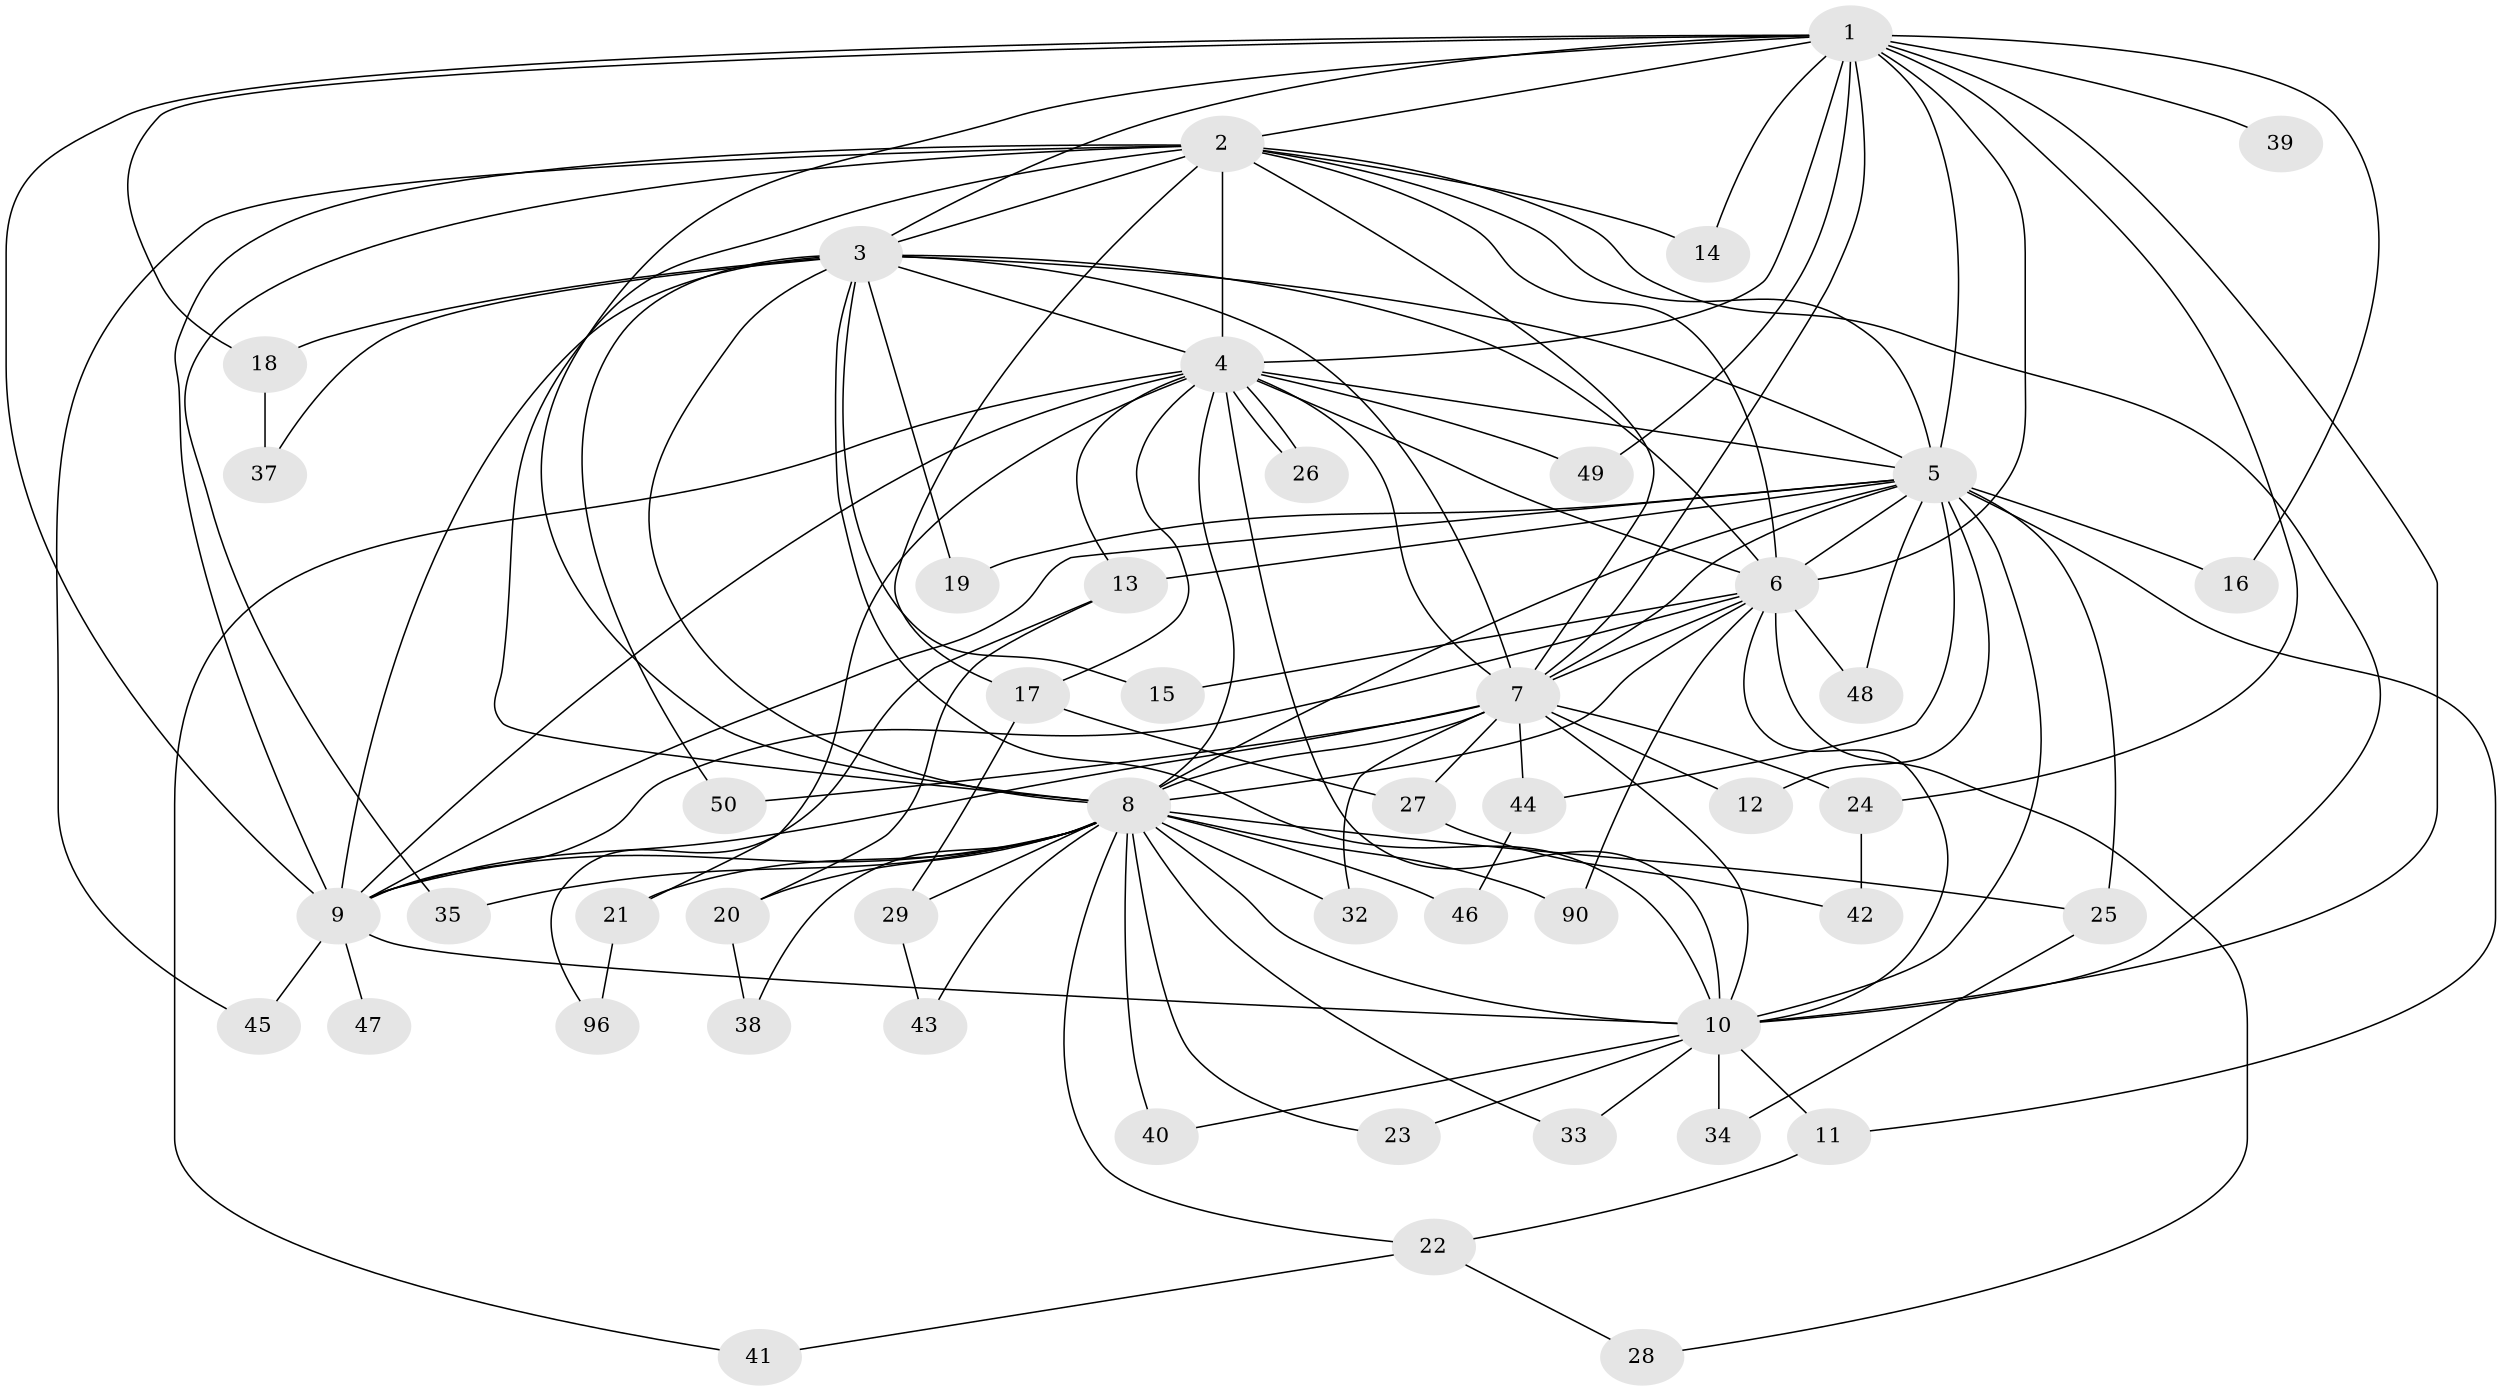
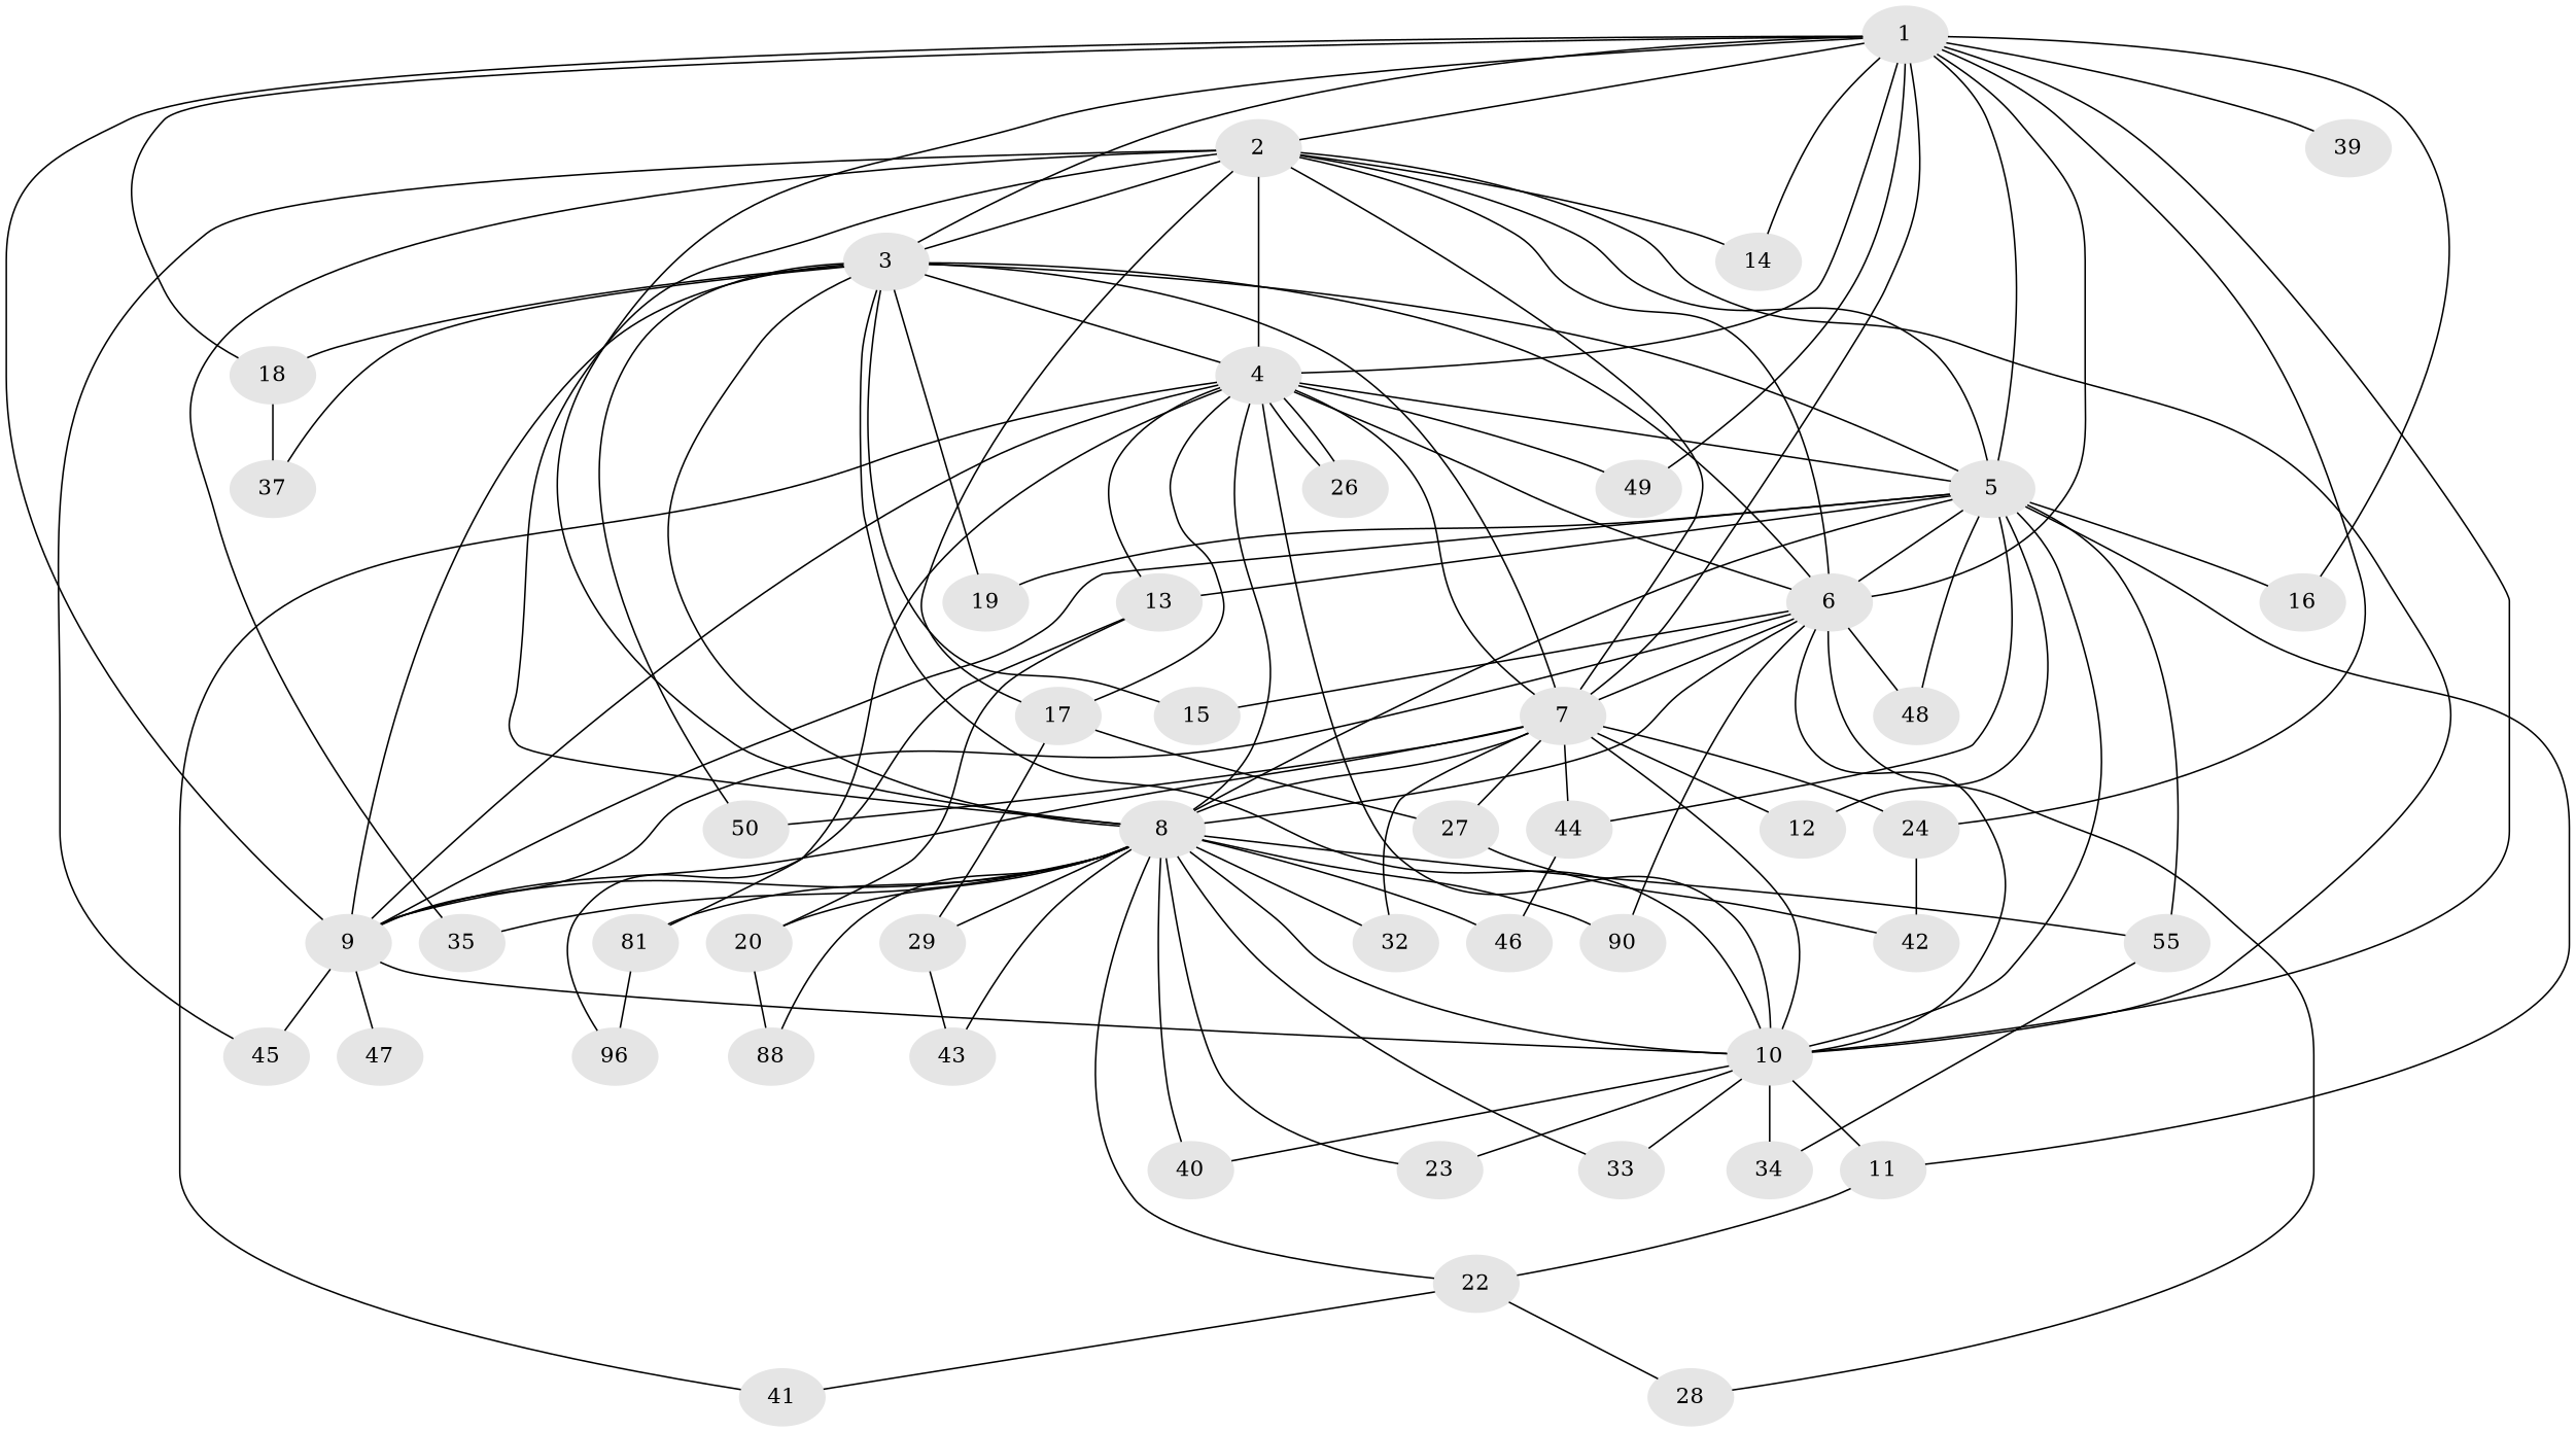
  graph {
    node [color=gray90 style=filled]
    1
    2
    3
    4
    5
    6
    7
    8
    9
    10
    14
    16
    18
    24
    39
    49
    17
    35
    45
    15
    19
    37
    50
    13
-   21
+   21 [label=81]
    26
    41
    11
    12
-   25
+   25 [label=55]
    44
    48
    28
    n34 [label=90]
    27
    32
    20
    22
    23
    29
    33
-   38
+   38 [label=88]
    40
    43
    46
    47
    34
    42
    n49 [label=96]
    1 -- 2
    1 -- 3
    1 -- 4
    1 -- 5
    1 -- 6
    1 -- 7
    1 -- 8
    1 -- 9
    1 -- 10
    1 -- 14
    1 -- 16
    1 -- 18
    1 -- 24
    1 -- 39
    1 -- 49
    2 -- 3
    2 -- 4
    2 -- 5
    2 -- 6
    2 -- 7
    2 -- 8
-   2 -- 9
    2 -- 10
    2 -- 14
    2 -- 17
    2 -- 35
    2 -- 45
    3 -- 4
    3 -- 5
    3 -- 6
    3 -- 7
    3 -- 8
    3 -- 9
    3 -- 10
    3 -- 18
    3 -- 15
    3 -- 19
    3 -- 37
    3 -- 50
    4 -- 5
    4 -- 6
    4 -- 7
    4 -- 8
    4 -- 9
    4 -- 10
    4 -- 49
    4 -- 17
    4 -- 13
    4 -- 21
    4 -- 26
    4 -- 26
    4 -- 41
    5 -- 6
-   5 -- 7
    5 -- 8
    5 -- 9
    5 -- 10
    5 -- 16
    5 -- 19
    5 -- 13
    5 -- 11
    5 -- 12
    5 -- 25
    5 -- 44
    5 -- 48
    6 -- 7
    6 -- 8
    6 -- 9
    6 -- 10
    6 -- 15
    6 -- 48
    6 -- 28
    6 -- n34
    7 -- 8
    7 -- 9
    7 -- 10
    7 -- 24
    7 -- 50
    7 -- 12
    7 -- 44
    7 -- 27
    7 -- 32
    8 -- 9
    8 -- 10
    8 -- 35
    8 -- 21
    8 -- 25
    8 -- n34
    8 -- 32
    8 -- 20
    8 -- 22
    8 -- 23
    8 -- 29
    8 -- 33
    8 -- 38
    8 -- 40
    8 -- 43
    8 -- 46
    9 -- 10
    9 -- 45
    9 -- 47
    10 -- 11
    10 -- 23
    10 -- 33
    10 -- 40
    10 -- 34
    18 -- 37
    24 -- 42
    17 -- 27
    17 -- 29
    13 -- 20
    13 -- n49
    21 -- n49
    11 -- 22
    25 -- 34
    44 -- 46
    27 -- 42
    20 -- 38
    22 -- 41
    22 -- 28
    29 -- 43
  }
